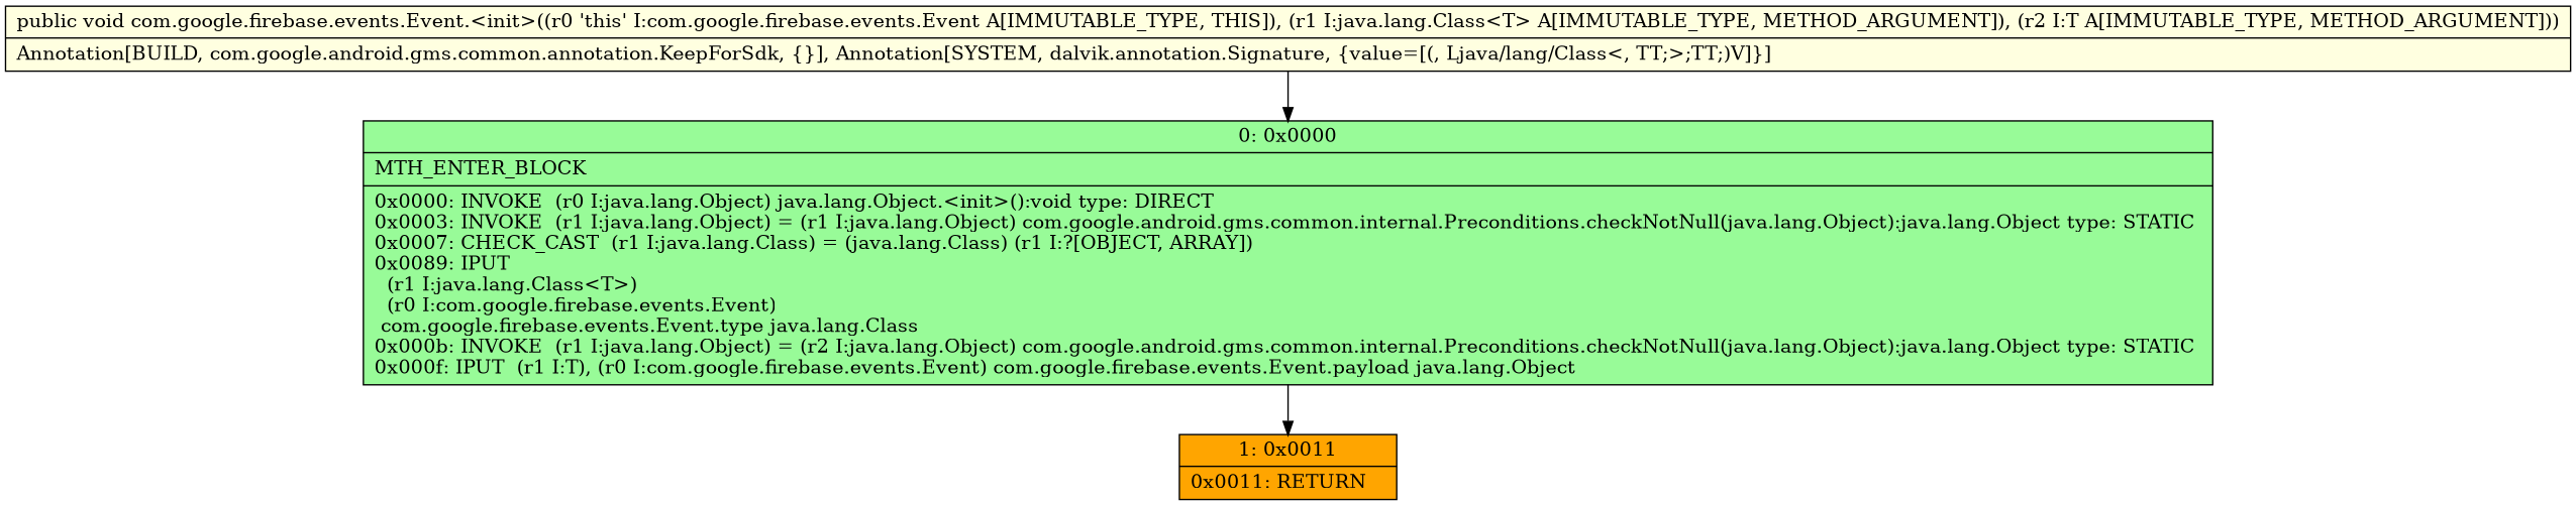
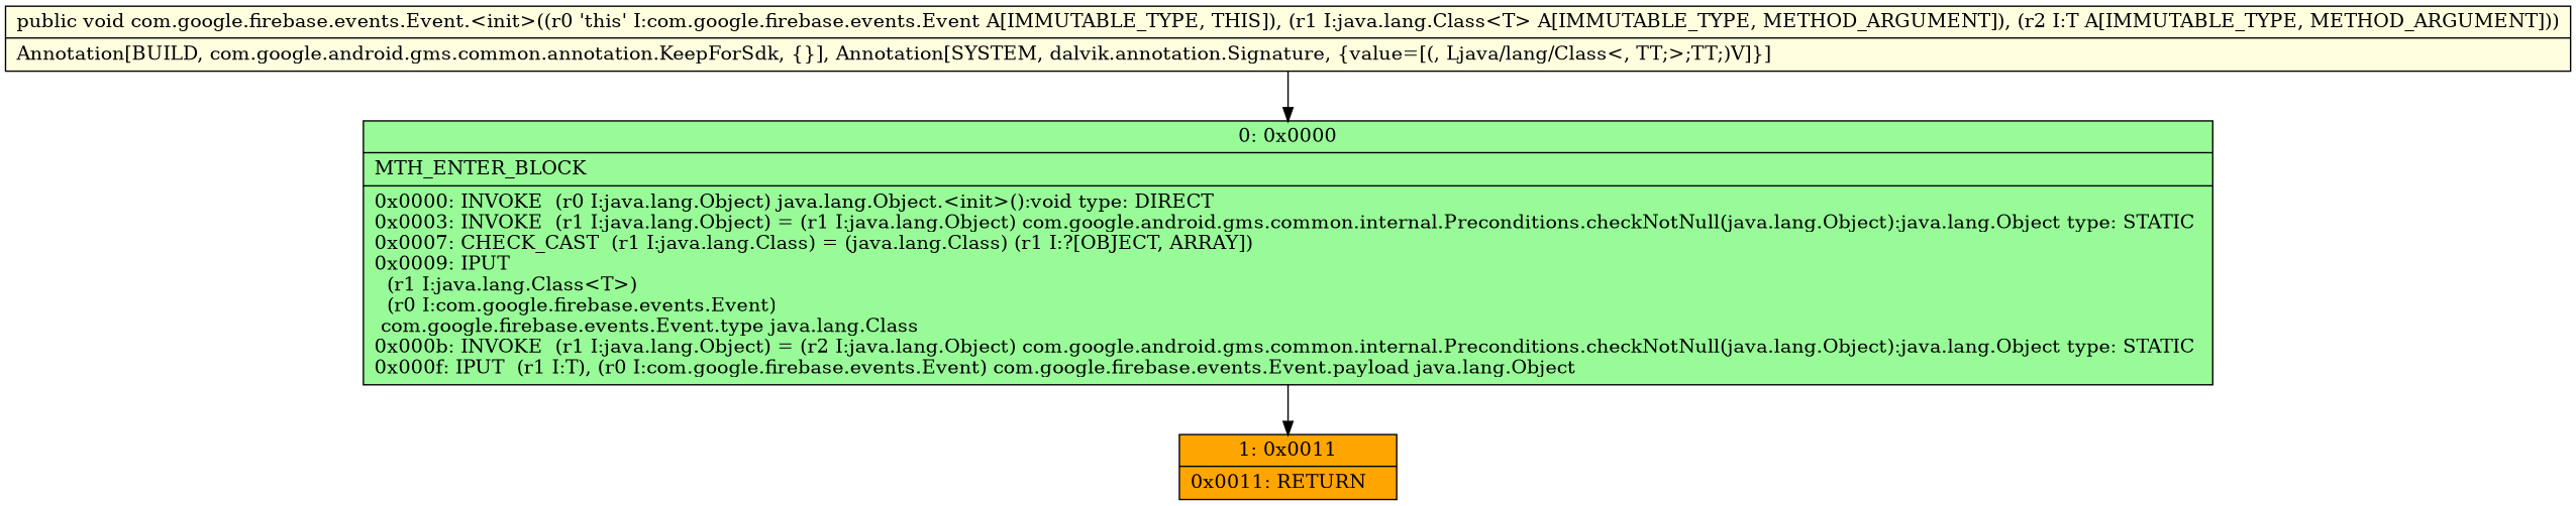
  digraph {
    node [shape=record style=filled]
-   n1 [label="{0\:\ 0x0000|MTH_ENTER_BLOCK\l|0x0000: INVOKE  (r0 I:java.lang.Object) java.lang.Object.\<init\>():void type: DIRECT \l0x0003: INVOKE  (r1 I:java.lang.Object) = (r1 I:java.lang.Object) com.google.android.gms.common.internal.Preconditions.checkNotNull(java.lang.Object):java.lang.Object type: STATIC \l0x0007: CHECK_CAST  (r1 I:java.lang.Class) = (java.lang.Class) (r1 I:?[OBJECT, ARRAY]) \l0x0089: IPUT  \l  (r1 I:java.lang.Class\<T\>)\l  (r0 I:com.google.firebase.events.Event)\l com.google.firebase.events.Event.type java.lang.Class \l0x000b: INVOKE  (r1 I:java.lang.Object) = (r2 I:java.lang.Object) com.google.android.gms.common.internal.Preconditions.checkNotNull(java.lang.Object):java.lang.Object type: STATIC \l0x000f: IPUT  (r1 I:T), (r0 I:com.google.firebase.events.Event) com.google.firebase.events.Event.payload java.lang.Object \l}" fillcolor=palegreen]
+   n1 [label="{0\:\ 0x0000|MTH_ENTER_BLOCK\l|0x0000: INVOKE  (r0 I:java.lang.Object) java.lang.Object.\<init\>():void type: DIRECT \l0x0003: INVOKE  (r1 I:java.lang.Object) = (r1 I:java.lang.Object) com.google.android.gms.common.internal.Preconditions.checkNotNull(java.lang.Object):java.lang.Object type: STATIC \l0x0007: CHECK_CAST  (r1 I:java.lang.Class) = (java.lang.Class) (r1 I:?[OBJECT, ARRAY]) \l0x0009: IPUT  \l  (r1 I:java.lang.Class\<T\>)\l  (r0 I:com.google.firebase.events.Event)\l com.google.firebase.events.Event.type java.lang.Class \l0x000b: INVOKE  (r1 I:java.lang.Object) = (r2 I:java.lang.Object) com.google.android.gms.common.internal.Preconditions.checkNotNull(java.lang.Object):java.lang.Object type: STATIC \l0x000f: IPUT  (r1 I:T), (r0 I:com.google.firebase.events.Event) com.google.firebase.events.Event.payload java.lang.Object \l}" fillcolor=palegreen]
    n2 [label="{1\:\ 0x0011|0x0011: RETURN   \l}" fillcolor=orange]
    n3 [label="{public void com.google.firebase.events.Event.\<init\>((r0 'this' I:com.google.firebase.events.Event A[IMMUTABLE_TYPE, THIS]), (r1 I:java.lang.Class\<T\> A[IMMUTABLE_TYPE, METHOD_ARGUMENT]), (r2 I:T A[IMMUTABLE_TYPE, METHOD_ARGUMENT]))  | Annotation[BUILD, com.google.android.gms.common.annotation.KeepForSdk, \{\}], Annotation[SYSTEM, dalvik.annotation.Signature, \{value=[(, Ljava\/lang\/Class\<, TT;\>;TT;)V]\}]\l}" fillcolor=lightyellow]
    n1 -> n2
    n3 -> n1
  }
